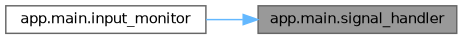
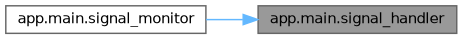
  digraph {
    rankdir=RL
    node [fontname=Helvetica fontsize=10 shape=box style=filled]
    n1 [color=gray40 fillcolor=grey60 fontcolor=black height=0.2 label="app.main.signal_handler" width=0.4]
-   n2 [color=grey40 fillcolor=white height=0.2 label="app.main.input_monitor" width=0.4]
+   n2 [color=grey40 fillcolor=white height=0.2 label="app.main.signal_monitor" width=0.4]
    n1 -> n2 [color=steelblue1 dir=back fontname=Helvetica fontsize=10 labelfontname=Helvetica labelfontsize=10 style=solid]
  }
